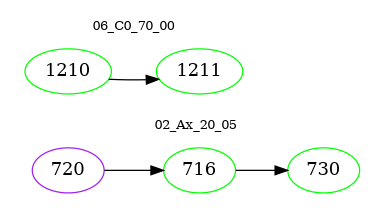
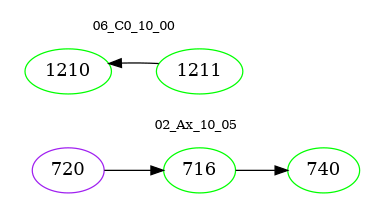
  digraph {
    rankdir=LR
    node [color=green]
    edge [color=black]
    n1 [label=716]
    n2 [color=purple label=720]
-   n3 [label=730]
+   n3 [label=740]
    n4 [label=1210]
    n5 [label=1211]
    subgraph cluster_1 {
      color=white
      fontsize=10
-     label="02_Ax_20_05"
+     label="02_Ax_10_05"
      n1
      n2
      n3
    }
    subgraph cluster_2 {
      color=white
      fontsize=10
-     label="06_C0_70_00"
+     label="06_C0_10_00"
      n4
      n5
    }
    n1 -> n3
    n2 -> n1
-   n4 -> n5
+   n5 -> n4
  }
